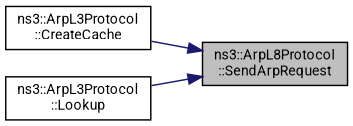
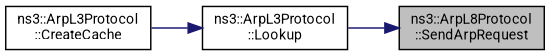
  digraph {
    fontname=Roboto
    rankdir=RL
    node [color=black fillcolor=white fontname=Roboto fontsize=10 shape=record style=filled]
    edge [color=midnightblue dir=back fontname=Roboto fontsize=10 labelfontname=Helvetica labelfontsize=10 style=solid]
    n1 [fillcolor=grey75 fontcolor=black height=0.2 label="ns3::ArpL8Protocol\l::SendArpRequest" width=0.4]
    n2 [height=0.2 label="ns3::ArpL3Protocol\l::CreateCache" width=0.4]
    n3 [height=0.2 label="ns3::ArpL3Protocol\l::Lookup" width=0.4]
-   n1 -> n2
+   n3 -> n2
    n1 -> n3
  }
